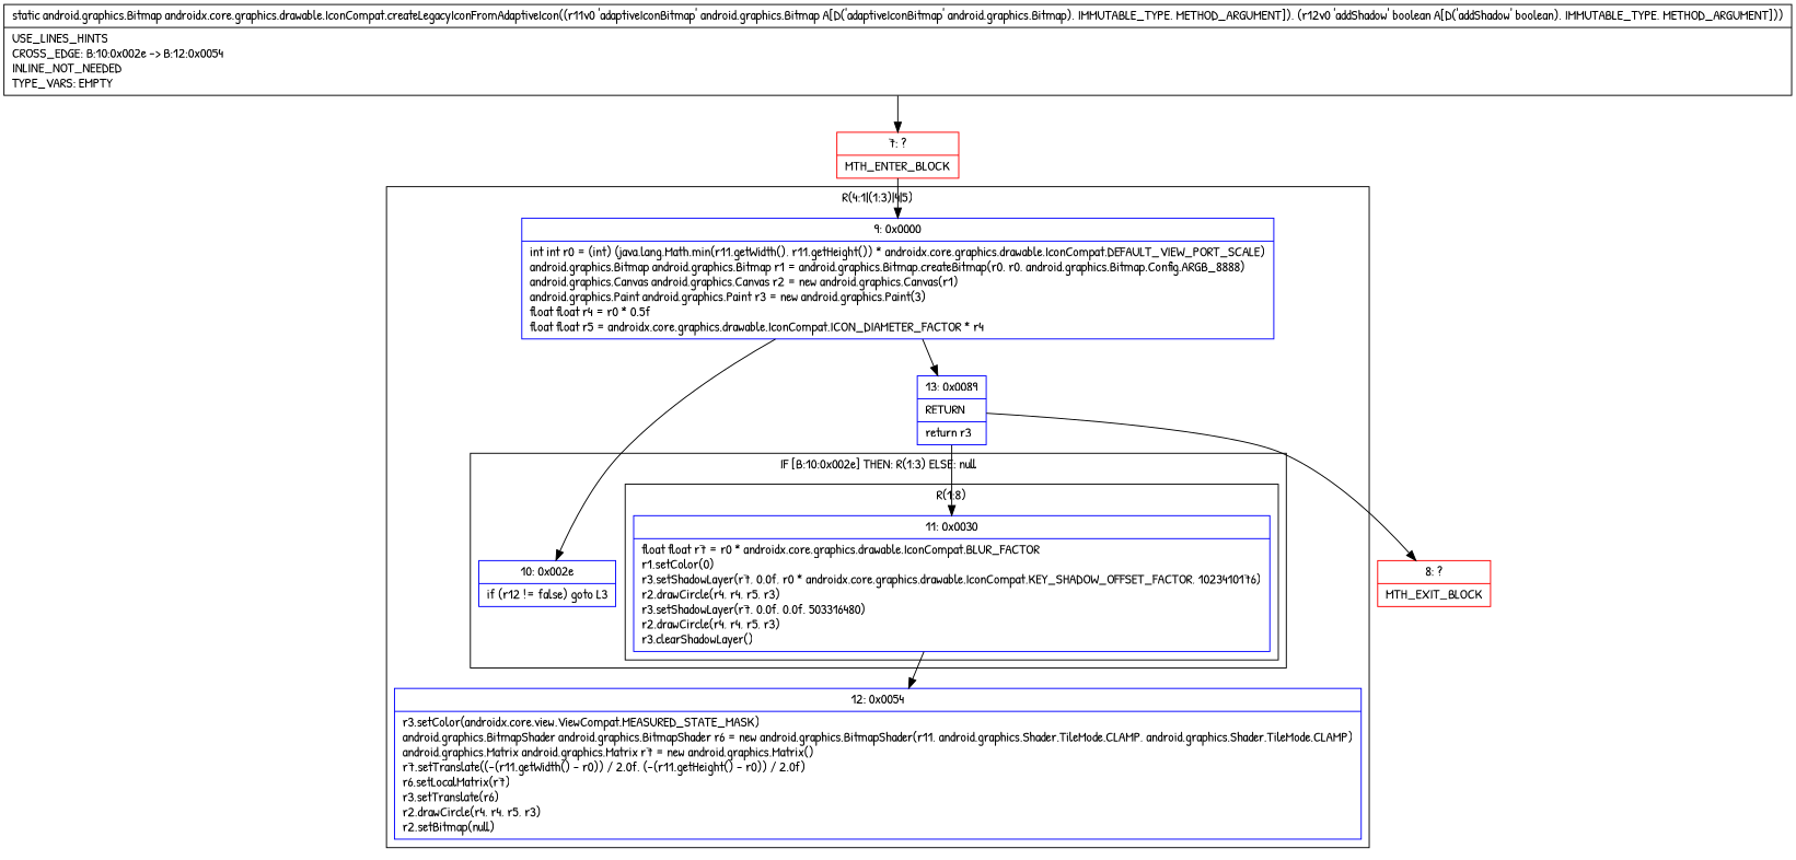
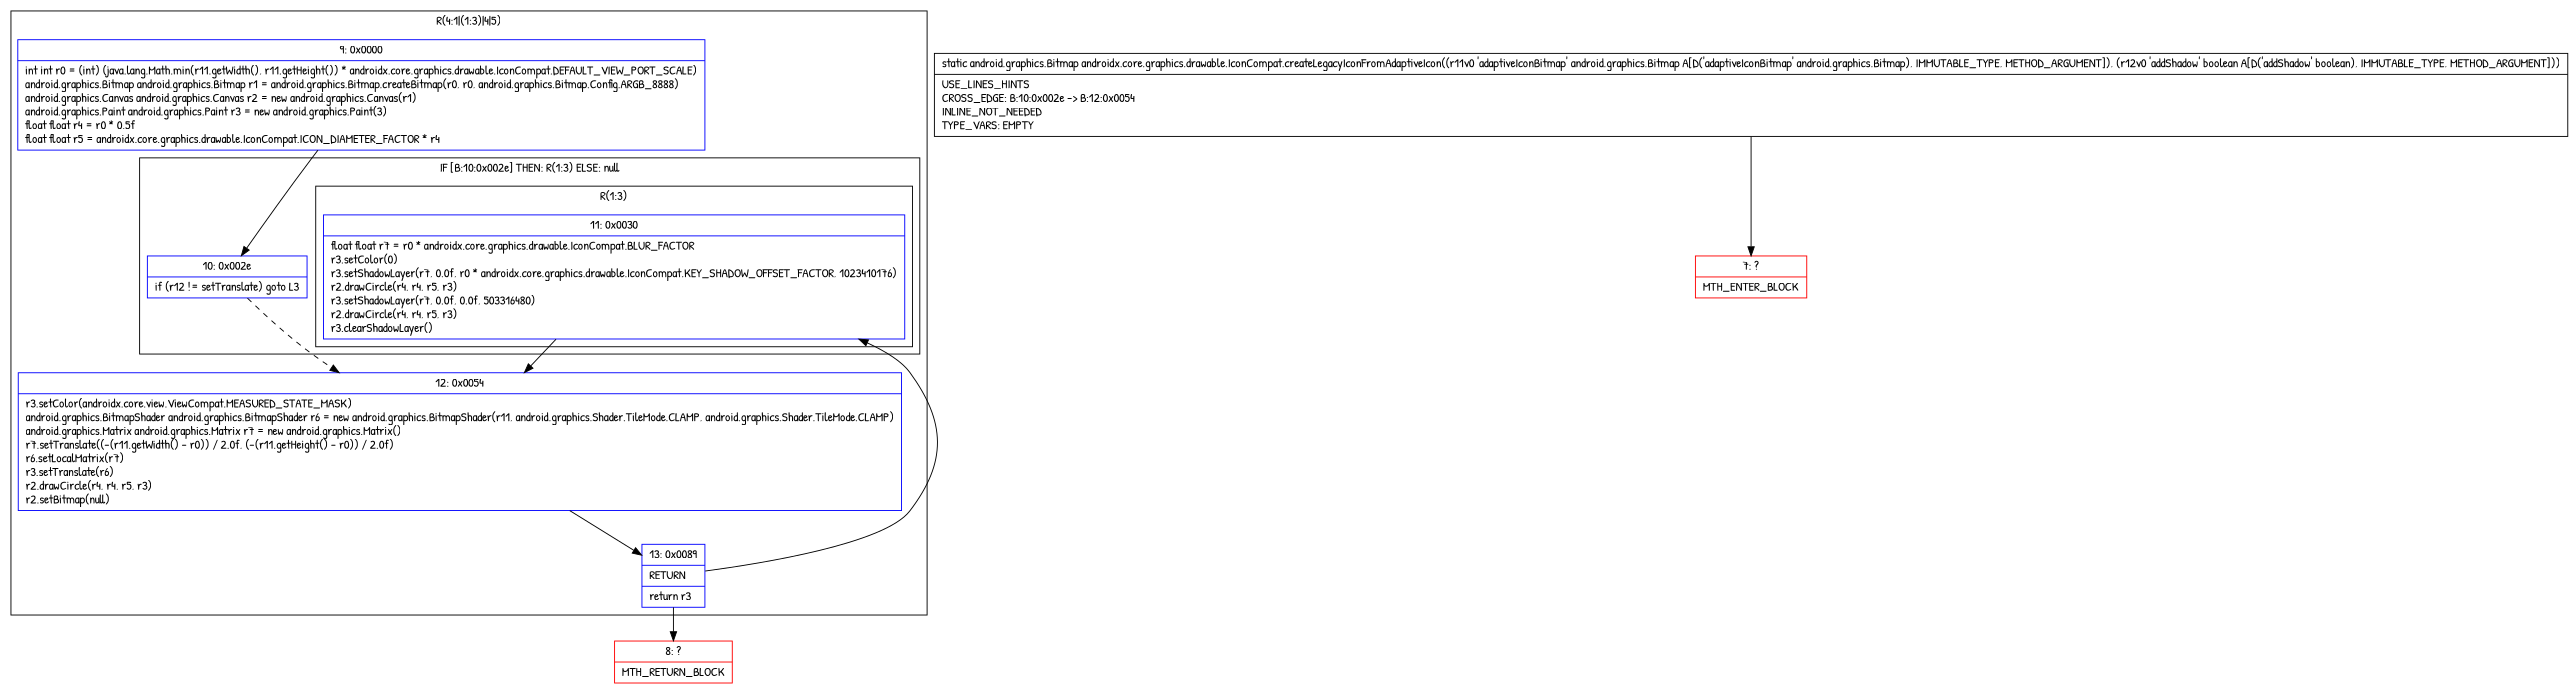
  digraph {
    fontname="Patrick Hand"
    node [color=blue fontname="Patrick Hand" shape=record]
    edge [fontname="Patrick Hand"]
-   n1 [label="{11\:\ 0x0030|float float r7 = r0 * androidx.core.graphics.drawable.IconCompat.BLUR_FACTOR\lr1.setColor(0)\lr3.setShadowLayer(r7, 0.0f, r0 * androidx.core.graphics.drawable.IconCompat.KEY_SHADOW_OFFSET_FACTOR, 1023410176)\lr2.drawCircle(r4, r4, r5, r3)\lr3.setShadowLayer(r7, 0.0f, 0.0f, 503316480)\lr2.drawCircle(r4, r4, r5, r3)\lr3.clearShadowLayer()\l}"]
-   n2 [label="{10\:\ 0x002e|if (r12 != false) goto L3\l}"]
+   n1 [label="{11\:\ 0x0030|float float r7 = r0 * androidx.core.graphics.drawable.IconCompat.BLUR_FACTOR\lr3.setColor(0)\lr3.setShadowLayer(r7, 0.0f, r0 * androidx.core.graphics.drawable.IconCompat.KEY_SHADOW_OFFSET_FACTOR, 1023410176)\lr2.drawCircle(r4, r4, r5, r3)\lr3.setShadowLayer(r7, 0.0f, 0.0f, 503316480)\lr2.drawCircle(r4, r4, r5, r3)\lr3.clearShadowLayer()\l}"]
+   n2 [label="{10\:\ 0x002e|if (r12 != setTranslate) goto L3\l}"]
    n3 [label="{9\:\ 0x0000|int int r0 = (int) (java.lang.Math.min(r11.getWidth(), r11.getHeight()) * androidx.core.graphics.drawable.IconCompat.DEFAULT_VIEW_PORT_SCALE)\landroid.graphics.Bitmap android.graphics.Bitmap r1 = android.graphics.Bitmap.createBitmap(r0, r0, android.graphics.Bitmap.Config.ARGB_8888)\landroid.graphics.Canvas android.graphics.Canvas r2 = new android.graphics.Canvas(r1)\landroid.graphics.Paint android.graphics.Paint r3 = new android.graphics.Paint(3)\lfloat float r4 = r0 * 0.5f\lfloat float r5 = androidx.core.graphics.drawable.IconCompat.ICON_DIAMETER_FACTOR * r4\l}"]
    n4 [label="{12\:\ 0x0054|r3.setColor(androidx.core.view.ViewCompat.MEASURED_STATE_MASK)\landroid.graphics.BitmapShader android.graphics.BitmapShader r6 = new android.graphics.BitmapShader(r11, android.graphics.Shader.TileMode.CLAMP, android.graphics.Shader.TileMode.CLAMP)\landroid.graphics.Matrix android.graphics.Matrix r7 = new android.graphics.Matrix()\lr7.setTranslate((\-(r11.getWidth() \- r0)) \/ 2.0f, (\-(r11.getHeight() \- r0)) \/ 2.0f)\lr6.setLocalMatrix(r7)\lr3.setTranslate(r6)\lr2.drawCircle(r4, r4, r5, r3)\lr2.setBitmap(null)\l}"]
    n5 [label="{13\:\ 0x0089|RETURN\l|return r3\l}"]
-   n6 [color=red label="{8\:\ ?|MTH_EXIT_BLOCK\l}"]
+   n6 [color=red label="{8\:\ ?|MTH_RETURN_BLOCK\l}"]
    n7 [color=red label="{7\:\ ?|MTH_ENTER_BLOCK\l}"]
    n8 [label="{static android.graphics.Bitmap androidx.core.graphics.drawable.IconCompat.createLegacyIconFromAdaptiveIcon((r11v0 'adaptiveIconBitmap' android.graphics.Bitmap A[D('adaptiveIconBitmap' android.graphics.Bitmap), IMMUTABLE_TYPE, METHOD_ARGUMENT]), (r12v0 'addShadow' boolean A[D('addShadow' boolean), IMMUTABLE_TYPE, METHOD_ARGUMENT]))  | USE_LINES_HINTS\lCROSS_EDGE: B:10:0x002e \-\> B:12:0x0054\lINLINE_NOT_NEEDED\lTYPE_VARS: EMPTY\l}" color=""]
    subgraph cluster_1 {
      label="R(4:1|(1:3)|4|5)"
      n3
      n4
      n5
      subgraph cluster_2 {
        label="IF [B:10:0x002e] THEN: R(1:3) ELSE: null"
        n2
        subgraph cluster_3 {
-         label="R(1:8)"
+         label="R(1:3)"
          n1
        }
      }
    }
    n1 -> n4
+   n2 -> n4 [style=dashed]
    n3 -> n2
-   n3 -> n5
+   n4 -> n5
    n5 -> n1
    n5 -> n6
-   n7 -> n3
    n8 -> n7
  }
